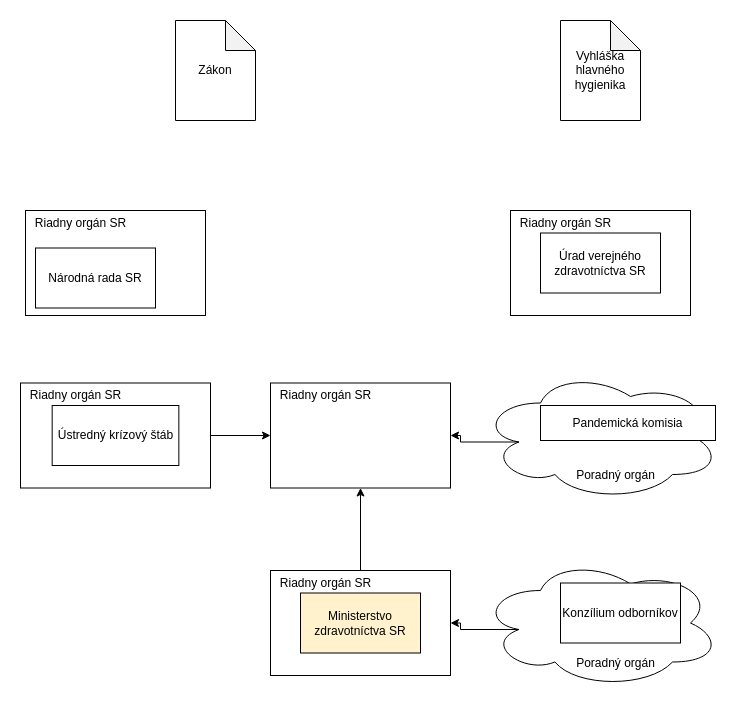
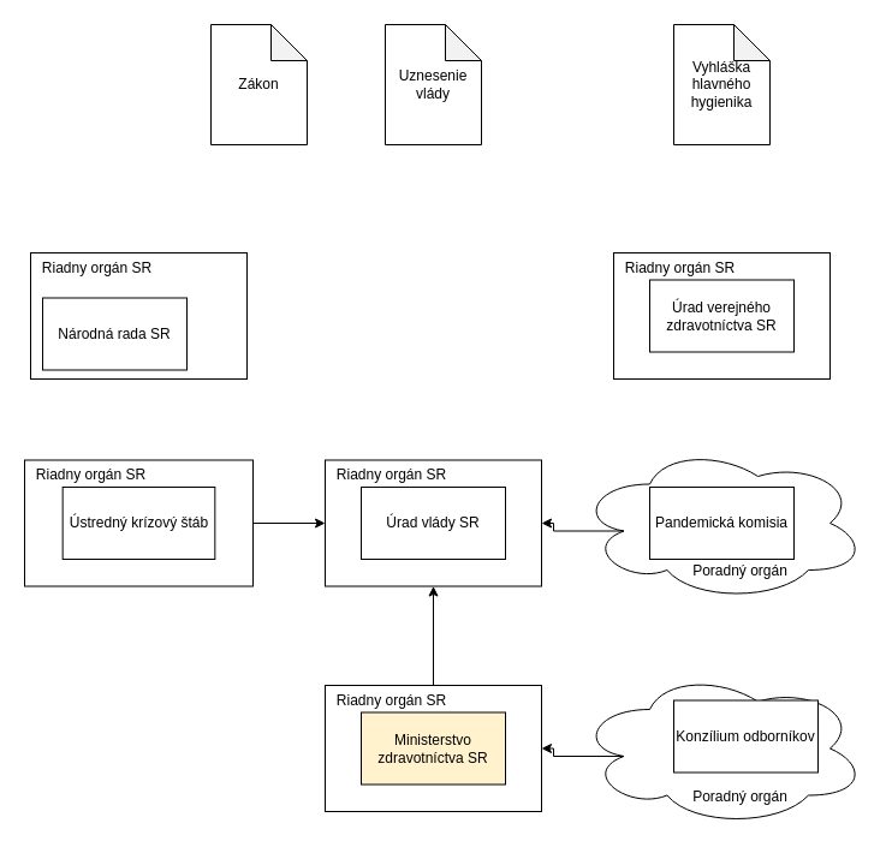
  <mxCell id="0" />
  <mxCell id="1" parent="0" />
  <mxCell id="2" value="" style="group" vertex="1" connectable="0" parent="1"><mxGeometry x="270" y="382.5" width="180" height="105" as="geometry" /></mxCell>
  <mxCell id="3" value="" style="group" vertex="1" connectable="0" parent="2"><mxGeometry width="180" height="105" as="geometry" /></mxCell>
  <mxCell id="4" value="" style="rounded=0;whiteSpace=wrap;html=1;" vertex="1" parent="3"><mxGeometry width="180" height="105" as="geometry" /></mxCell>
  <mxCell id="5" value="Riadny orgán SR" style="text;html=1;resizable=0;autosize=1;align=center;verticalAlign=middle;points=[];fillColor=none;strokeColor=none;rounded=0;" vertex="1" parent="3"><mxGeometry y="2.5" width="110" height="20" as="geometry" /></mxCell>
+ <mxCell id="6" value="Úrad vlády SR" style="rounded=0;whiteSpace=wrap;html=1;" vertex="1" parent="2"><mxGeometry x="30" y="22.5" width="120" height="60" as="geometry" /></mxCell>
  <mxCell id="7" value="" style="group" vertex="1" connectable="0" parent="1"><mxGeometry x="480" y="370" width="240" height="130" as="geometry" /></mxCell>
  <mxCell id="8" value="" style="ellipse;shape=cloud;whiteSpace=wrap;html=1;" vertex="1" parent="7"><mxGeometry width="240" height="130" as="geometry" /></mxCell>
- <mxCell id="9" value="Pandemická komisia" style="rounded=0;whiteSpace=wrap;html=1;" vertex="1" parent="7"><mxGeometry x="60" y="35" width="175" height="35" as="geometry" /></mxCell>
+ <mxCell id="9" value="Pandemická komisia" style="rounded=0;whiteSpace=wrap;html=1;" vertex="1" parent="7"><mxGeometry x="60" y="35" width="120" height="60" as="geometry" /></mxCell>
  <mxCell id="10" value="Poradný orgán" style="text;html=1;resizable=0;autosize=1;align=center;verticalAlign=middle;points=[];fillColor=none;strokeColor=none;rounded=0;" vertex="1" parent="7"><mxGeometry x="90" y="95" width="90" height="20" as="geometry" /></mxCell>
  <mxCell id="11" value="" style="group" vertex="1" connectable="0" parent="1"><mxGeometry x="20" y="382.5" width="190" height="105" as="geometry" /></mxCell>
  <mxCell id="12" value="" style="group" vertex="1" connectable="0" parent="11"><mxGeometry width="190" height="105" as="geometry" /></mxCell>
  <mxCell id="13" value="" style="rounded=0;whiteSpace=wrap;html=1;" vertex="1" parent="12"><mxGeometry width="190" height="105" as="geometry" /></mxCell>
  <mxCell id="14" value="Riadny orgán SR" style="text;html=1;resizable=0;autosize=1;align=center;verticalAlign=middle;points=[];fillColor=none;strokeColor=none;rounded=0;" vertex="1" parent="12"><mxGeometry y="2.5" width="110" height="20" as="geometry" /></mxCell>
  <mxCell id="15" value="Ústredný krízový štáb" style="rounded=0;whiteSpace=wrap;html=1;" vertex="1" parent="11"><mxGeometry x="31.667" y="22.5" width="126.667" height="60" as="geometry" /></mxCell>
  <mxCell id="16" style="edgeStyle=orthogonalEdgeStyle;rounded=0;orthogonalLoop=1;jettySize=auto;html=1;exitX=1;exitY=0.5;exitDx=0;exitDy=0;entryX=0;entryY=0.5;entryDx=0;entryDy=0;" edge="1" parent="1" source="13" target="4"><mxGeometry relative="1" as="geometry" /></mxCell>
  <mxCell id="17" style="edgeStyle=orthogonalEdgeStyle;rounded=0;orthogonalLoop=1;jettySize=auto;html=1;exitX=0.16;exitY=0.55;exitDx=0;exitDy=0;exitPerimeter=0;" edge="1" parent="1" source="8" target="4"><mxGeometry relative="1" as="geometry" /></mxCell>
  <mxCell id="18" value="" style="group" vertex="1" connectable="0" parent="1"><mxGeometry x="270" y="570" width="180" height="105" as="geometry" /></mxCell>
  <mxCell id="19" value="" style="group" vertex="1" connectable="0" parent="18"><mxGeometry width="180" height="105" as="geometry" /></mxCell>
  <mxCell id="20" value="" style="rounded=0;whiteSpace=wrap;html=1;" vertex="1" parent="19"><mxGeometry width="180" height="105" as="geometry" /></mxCell>
  <mxCell id="21" value="Riadny orgán SR" style="text;html=1;resizable=0;autosize=1;align=center;verticalAlign=middle;points=[];fillColor=none;strokeColor=none;rounded=0;" vertex="1" parent="19"><mxGeometry y="2.5" width="110" height="20" as="geometry" /></mxCell>
  <mxCell id="22" value="Ministerstvo zdravotníctva SR" style="rounded=0;whiteSpace=wrap;html=1;fillColor=#fff2cc;" vertex="1" parent="18"><mxGeometry x="30" y="22.5" width="120" height="60" as="geometry" /></mxCell>
  <mxCell id="23" style="edgeStyle=orthogonalEdgeStyle;rounded=0;orthogonalLoop=1;jettySize=auto;html=1;exitX=0.5;exitY=0;exitDx=0;exitDy=0;entryX=0.5;entryY=1;entryDx=0;entryDy=0;" edge="1" parent="1" source="20" target="4"><mxGeometry relative="1" as="geometry" /></mxCell>
  <mxCell id="24" value="" style="group" vertex="1" connectable="0" parent="1"><mxGeometry x="480" y="557.5" width="240" height="130" as="geometry" /></mxCell>
  <mxCell id="25" value="" style="ellipse;shape=cloud;whiteSpace=wrap;html=1;" vertex="1" parent="24"><mxGeometry width="240" height="130" as="geometry" /></mxCell>
  <mxCell id="26" value="Konzílium odborníkov" style="rounded=0;whiteSpace=wrap;html=1;" vertex="1" parent="24"><mxGeometry x="80" y="25" width="120" height="60" as="geometry" /></mxCell>
  <mxCell id="27" value="Poradný orgán" style="text;html=1;resizable=0;autosize=1;align=center;verticalAlign=middle;points=[];fillColor=none;strokeColor=none;rounded=0;" vertex="1" parent="24"><mxGeometry x="90" y="95" width="90" height="20" as="geometry" /></mxCell>
  <mxCell id="28" style="edgeStyle=orthogonalEdgeStyle;rounded=0;orthogonalLoop=1;jettySize=auto;html=1;exitX=0.16;exitY=0.55;exitDx=0;exitDy=0;exitPerimeter=0;entryX=1;entryY=0.5;entryDx=0;entryDy=0;" edge="1" parent="1" source="25" target="20"><mxGeometry relative="1" as="geometry" /></mxCell>
  <mxCell id="29" value="" style="group" vertex="1" connectable="0" parent="1"><mxGeometry x="25" y="210" width="180" height="105" as="geometry" /></mxCell>
  <mxCell id="30" value="" style="group" vertex="1" connectable="0" parent="29"><mxGeometry width="180" height="105" as="geometry" /></mxCell>
  <mxCell id="31" value="" style="rounded=0;whiteSpace=wrap;html=1;" vertex="1" parent="30"><mxGeometry width="180" height="105" as="geometry" /></mxCell>
  <mxCell id="32" value="Riadny orgán SR" style="text;html=1;resizable=0;autosize=1;align=center;verticalAlign=middle;points=[];fillColor=none;strokeColor=none;rounded=0;" vertex="1" parent="30"><mxGeometry y="2.5" width="110" height="20" as="geometry" /></mxCell>
  <mxCell id="33" value="Národná rada SR" style="rounded=0;whiteSpace=wrap;html=1;" vertex="1" parent="29"><mxGeometry x="10" y="37.5" width="120" height="60" as="geometry" /></mxCell>
  <mxCell id="34" value="" style="group" vertex="1" connectable="0" parent="1"><mxGeometry x="510" y="210" width="180" height="105" as="geometry" /></mxCell>
  <mxCell id="35" value="" style="group" vertex="1" connectable="0" parent="34"><mxGeometry width="180" height="105" as="geometry" /></mxCell>
  <mxCell id="36" value="" style="rounded=0;whiteSpace=wrap;html=1;" vertex="1" parent="35"><mxGeometry width="180" height="105" as="geometry" /></mxCell>
  <mxCell id="37" value="Riadny orgán SR" style="text;html=1;resizable=0;autosize=1;align=center;verticalAlign=middle;points=[];fillColor=none;strokeColor=none;rounded=0;" vertex="1" parent="35"><mxGeometry y="2.5" width="110" height="20" as="geometry" /></mxCell>
  <mxCell id="38" value="Úrad verejného zdravotníctva SR" style="rounded=0;whiteSpace=wrap;html=1;" vertex="1" parent="34"><mxGeometry x="30" y="22.5" width="120" height="60" as="geometry" /></mxCell>
  <mxCell id="39" value="Zákon" style="shape=note;whiteSpace=wrap;html=1;backgroundOutline=1;darkOpacity=0.05;" vertex="1" parent="1"><mxGeometry x="175" y="20" width="80" height="100" as="geometry" /></mxCell>
  <mxCell id="40" value="Vyhláška hlavného hygienika" style="shape=note;whiteSpace=wrap;html=1;backgroundOutline=1;darkOpacity=0.05;" vertex="1" parent="1"><mxGeometry x="560" y="20" width="80" height="100" as="geometry" /></mxCell>
+ <mxCell id="41" value="Uznesenie vlády" style="shape=note;whiteSpace=wrap;html=1;backgroundOutline=1;darkOpacity=0.05;" vertex="1" parent="1"><mxGeometry x="320" y="20" width="80" height="100" as="geometry" /></mxCell>
